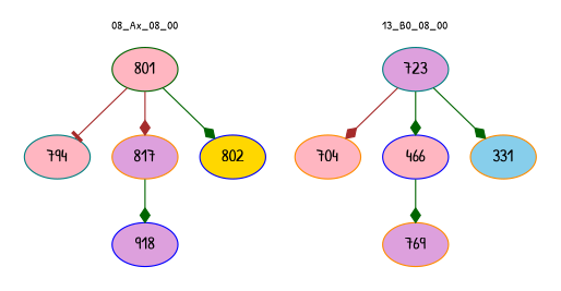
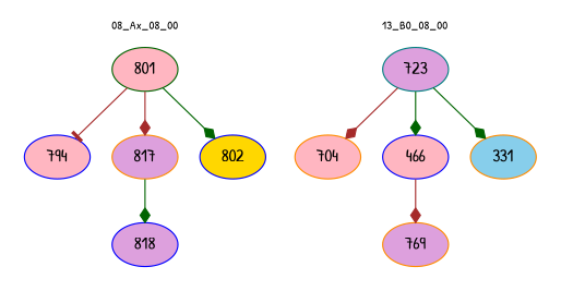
  digraph {
    fontname="Patrick Hand"
    node [color=darkorange fillcolor=lightpink fontname="Patrick Hand" style=filled]
    edge [arrowhead=diamond color=brown fontname="Patrick Hand"]
    n1 [color=darkgreen label=801]
-   n2 [color=teal label=794]
+   n2 [color=blue label=794]
    n3 [fillcolor=plum label=817]
    n4 [color=blue fillcolor=gold label=802]
-   n5 [color=blue fillcolor=plum label=918]
+   n5 [color=blue fillcolor=plum label=818]
    n6 [color=teal fillcolor=plum label=723]
    n7 [label=704]
    n8 [color=blue label=466]
    n9 [fillcolor=skyblue label=331]
    n10 [fillcolor=plum label=769]
    subgraph cluster_1 {
      color=white
      fontsize=10
      label="08_Ax_08_00"
      n1
      n2
      n3
      n4
      n5
    }
    subgraph cluster_2 {
      color=white
      fontsize=10
      label="13_B0_08_00"
      n6
      n7
      n8
      n9
      n10
    }
    n1 -> n2 [arrowhead=tee]
    n1 -> n3
    n1 -> n4 [color=darkgreen]
    n3 -> n5 [color=darkgreen]
    n6 -> n7
    n6 -> n8 [color=darkgreen]
    n6 -> n9 [color=darkgreen]
-   n8 -> n10 [color=darkgreen]
+   n8 -> n10
  }
